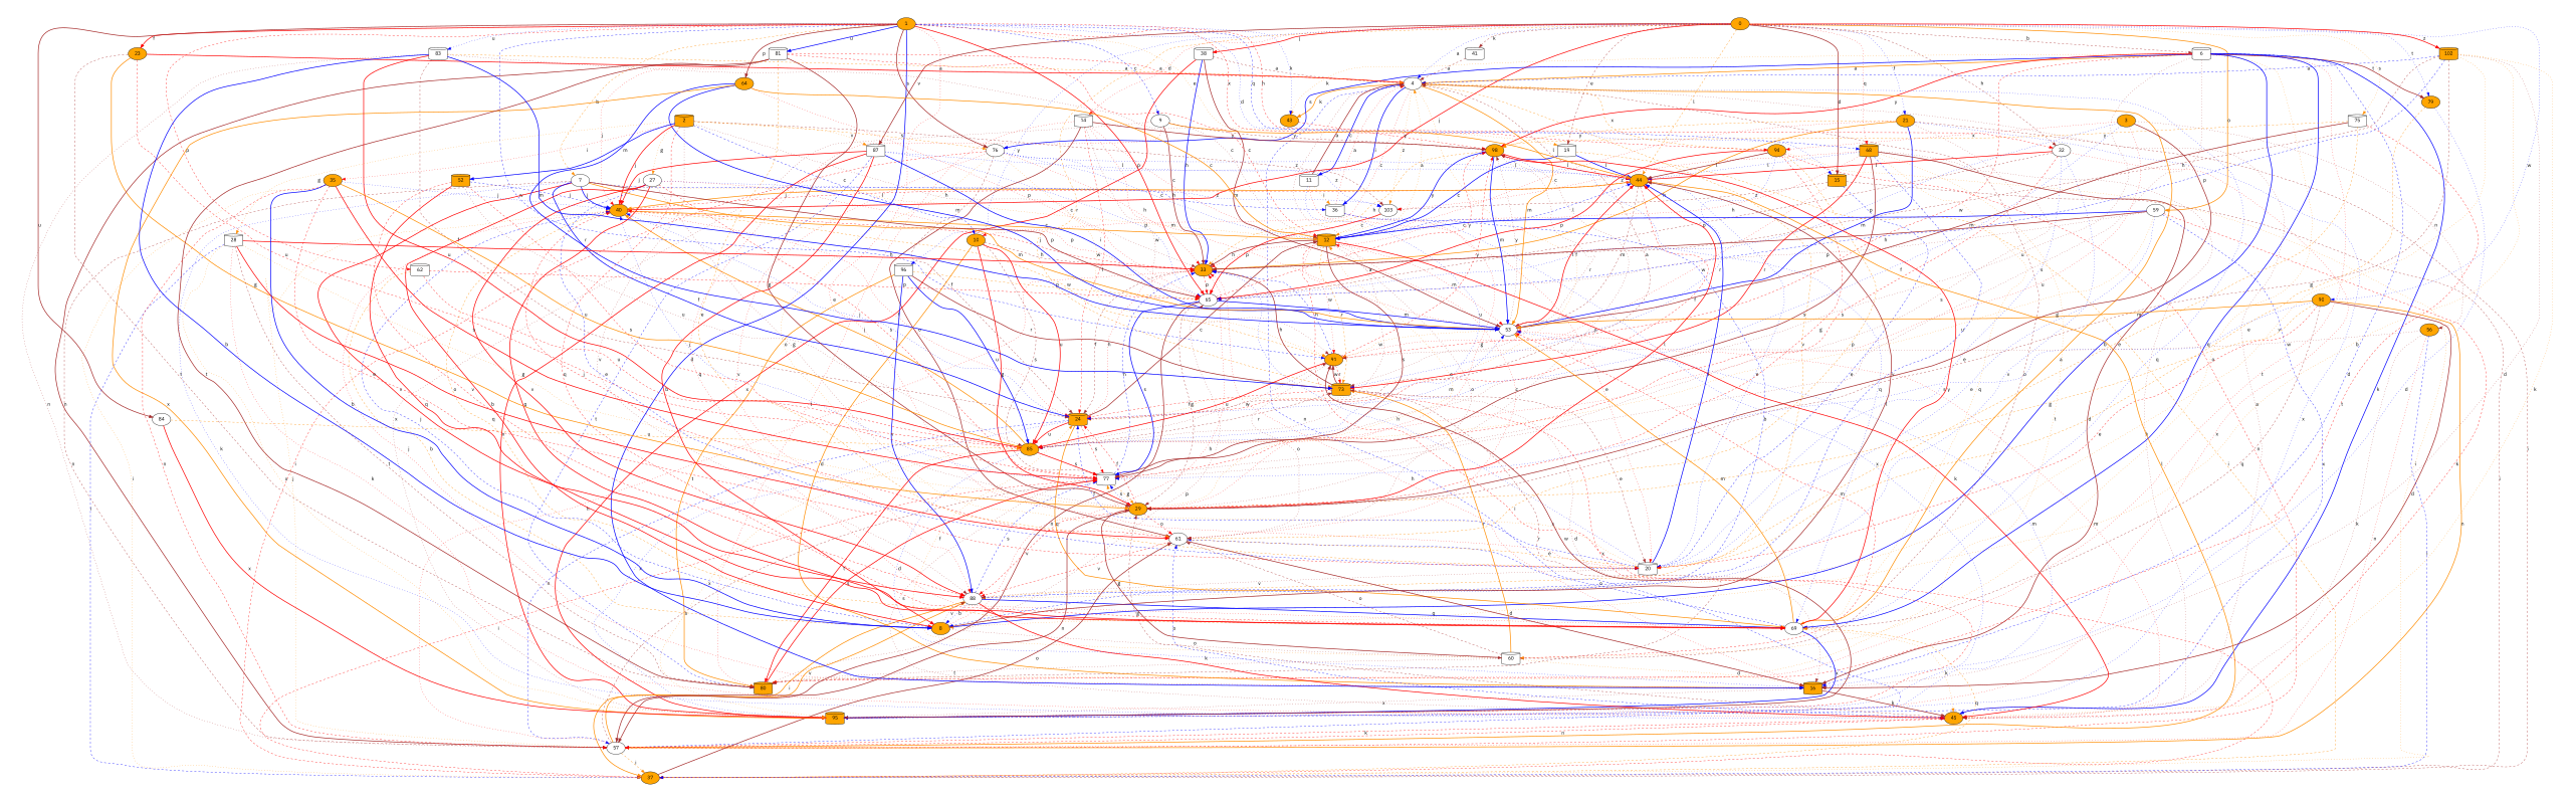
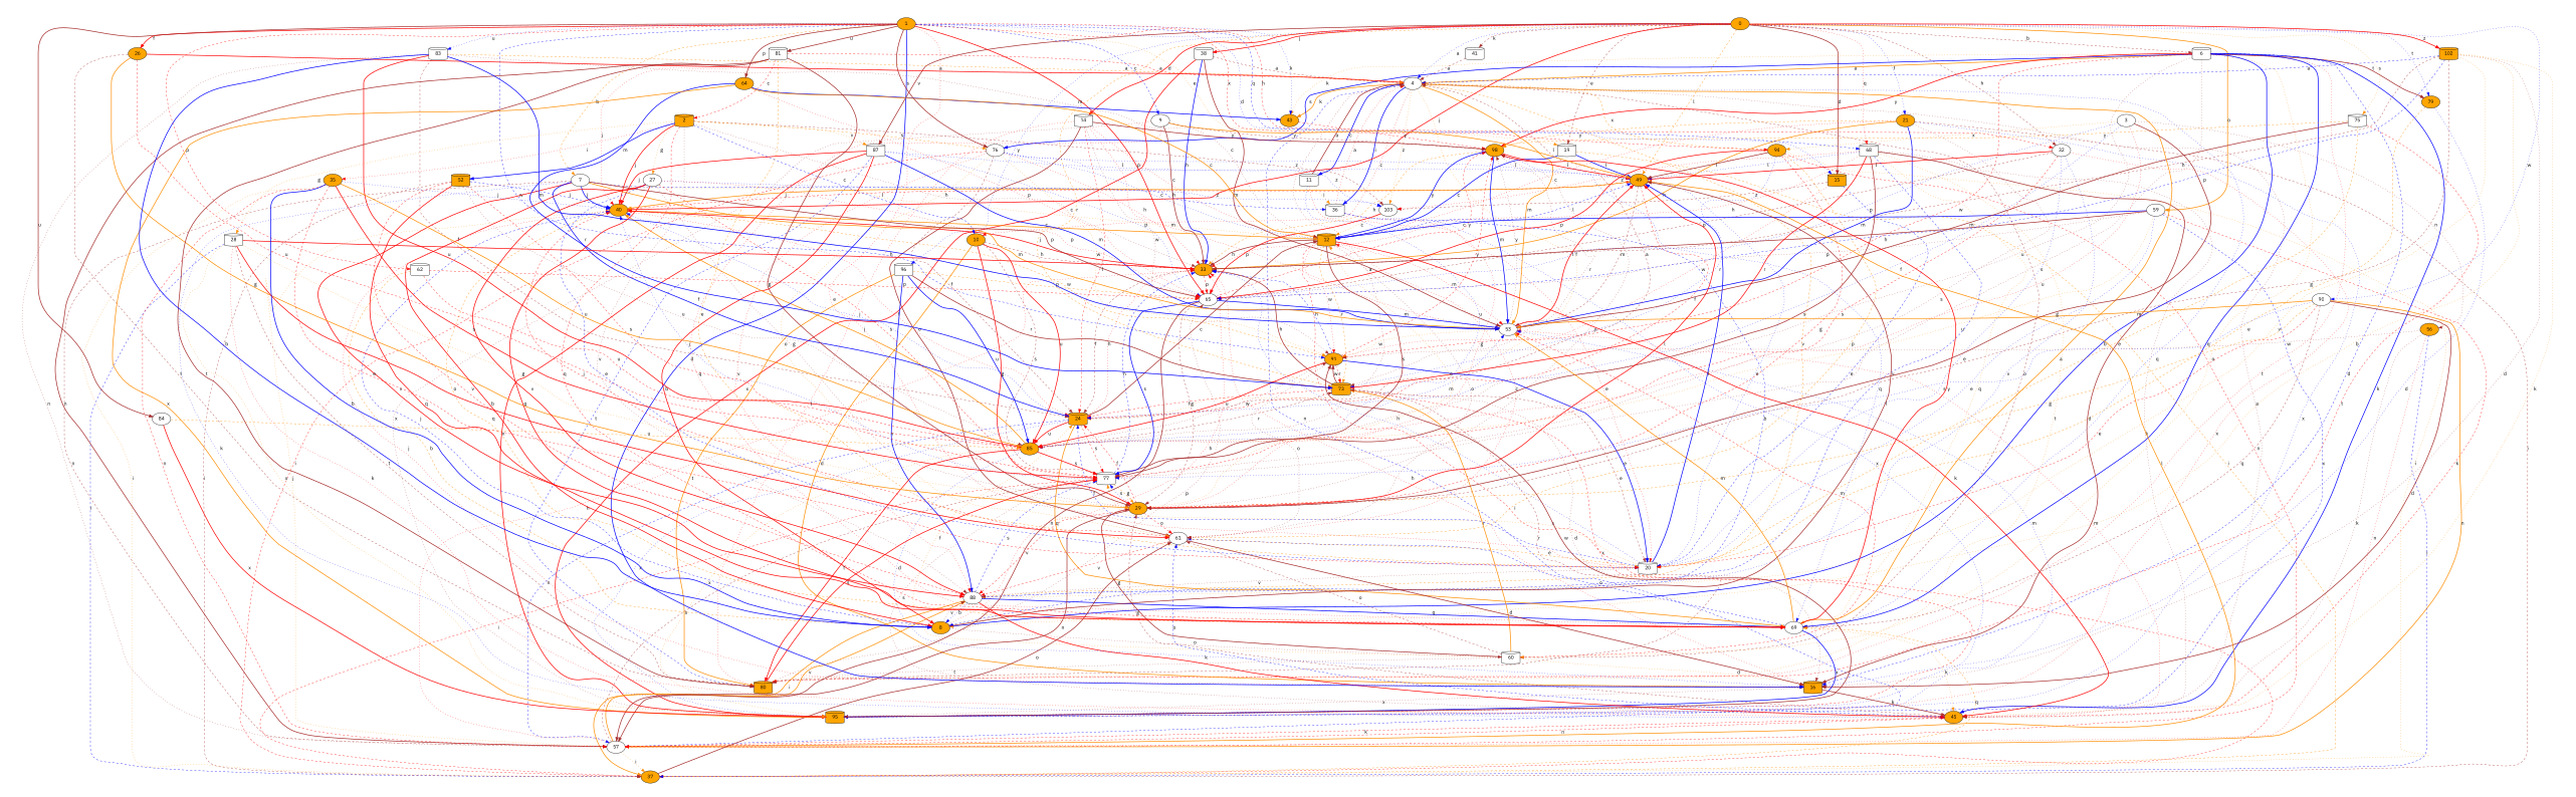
  strict digraph {
    fontname="IBM Plex Sans"
    node [fillcolor=white fontname="IBM Plex Sans" shape=ellipse style=filled]
    edge [color=red fontname="IBM Plex Sans" style=dotted]
    4
    0 [fillcolor=orange]
    6 [shape=cylinder]
    14 [shape=cylinder]
    15 [fillcolor=orange shape=cylinder]
    19 [shape=cylinder]
    21 [fillcolor=orange]
    32
    38 [shape=cylinder]
    40 [fillcolor=orange]
    41 [shape=cylinder]
-   49 [fillcolor=orange label=44]
+   49 [fillcolor=orange]
    59
-   68 [fillcolor=orange shape=cylinder]
+   68 [shape=cylinder]
    73 [fillcolor=orange shape=cylinder]
    75 [shape=cylinder]
    79 [fillcolor=orange]
    87 [shape=cylinder]
-   90 [fillcolor=orange]
+   90
    96 [shape=cylinder]
    102 [fillcolor=orange shape=cylinder]
    43 [fillcolor=orange]
    94 [fillcolor=orange]
    10 [fillcolor=orange]
    69
    88
    103
    24 [fillcolor=orange shape=cylinder]
    11 [shape=cylinder]
    36 [shape=cylinder]
    53
    57
    60 [shape=cylinder]
    16 [fillcolor=orange shape=cylinder]
    76
    91 [fillcolor=orange]
    85 [fillcolor=orange]
    8 [fillcolor=orange]
    45 [fillcolor=orange]
    77 [shape=cylinder]
    80 [fillcolor=orange shape=cylinder]
    98 [fillcolor=orange]
    12 [fillcolor=orange shape=cylinder]
    61
    20 [shape=cylinder]
    37 [fillcolor=orange]
    33 [fillcolor=orange]
    95 [fillcolor=orange shape=cylinder]
    65
    29 [fillcolor=orange]
    1 [fillcolor=orange]
    7
    9
-   23 [fillcolor=orange]
+   23 [fillcolor=orange label=26]
    62 [shape=cylinder]
    64 [fillcolor=orange]
    81 [shape=cylinder]
    83 [shape=cylinder]
    84
    2 [fillcolor=orange shape=cylinder]
    27
    28 [shape=cylinder]
    35 [fillcolor=orange]
    52 [fillcolor=orange shape=cylinder]
-   3 [fillcolor=orange]
+   3
    56 [fillcolor=orange]
    4 -> 43 [color=darkorange label=k style=bold]
    4 -> 94 [color=darkorange label=x style=dashed]
    4 -> 10 [label=c]
    4 -> 69 [color=blue label=q]
    4 -> 88 [color=darkorange label=v style=dashed]
    4 -> 103 [color=darkorange label=z]
    4 -> 24 [color=darkorange label=f]
    4 -> 11 [color=blue label=c style=bold]
    4 -> 36 [color=blue label=i style=bold]
    4 -> 53 [color=darkorange label=m style=bold]
    4 -> 57 [color=blue label=n style=dashed]
    4 -> 60 [color=brown label=o style=dashed]
    0 -> 4 [color=blue label=a]
    0 -> 6 [color=brown label=b style=dashed]
-   0 -> 14 [label=d]
+   0 -> 14 [label=d style=bold]
    0 -> 15 [color=brown label=d style=bold]
    0 -> 19 [color=brown label=e style=dashed]
    0 -> 21 [color=blue label=f]
    0 -> 32 [color=brown label=h style=dashed]
    0 -> 38 [label=j style=bold]
    0 -> 40 [label=j style=bold]
    0 -> 41 [color=brown label=k style=dashed]
    0 -> 49 [color=darkorange label=l style=dashed]
    0 -> 59 [color=darkorange label=o style=bold]
    0 -> 68 [label=q]
    0 -> 73 [color=darkorange label=r style=dashed]
    0 -> 75 [color=darkorange label=s]
    0 -> 79 [color=blue label=t]
    0 -> 87 [color=brown label=v style=bold]
    0 -> 90 [color=blue label=w]
    0 -> 96 [color=blue label=y]
    0 -> 102 [label=z style=bold]
    6 -> 4 [color=darkorange label=a style=bold]
    6 -> 79 [color=brown label=t style=bold]
    6 -> 43 [color=darkorange label=k]
    6 -> 69 [color=blue label=q style=bold]
    6 -> 60 [color=darkorange label=o]
    6 -> 16 [color=blue label=d style=dashed]
    6 -> 76 [color=blue label=s style=bold]
    6 -> 91 [label=w style=dashed]
    6 -> 85 [color=brown label=u]
    6 -> 8 [color=blue label=b style=bold]
    6 -> 45 [color=blue label=k style=bold]
    6 -> 77 [color=brown label=s]
    6 -> 80 [label=t]
    6 -> 98 [label=y style=bold]
    14 -> 24 [label=f style=dashed]
    14 -> 53 [label=m]
    14 -> 91 [color=brown label=w]
    14 -> 80 [label=t]
    14 -> 98 [color=brown label=y style=bold]
    14 -> 12 [label=c]
    14 -> 61 [color=brown label=o style=bold]
    15 -> 103 [color=brown label=z style=dashed]
    15 -> 91 [label=w]
    15 -> 20 [color=blue label=e style=dashed]
    19 -> 49 [color=blue label=l style=bold]
    19 -> 12 [color=blue label=c style=bold]
    19 -> 37 [color=darkorange label=i style=dashed]
    21 -> 53 [color=blue label=m style=bold]
    21 -> 77 [color=brown label=s]
    21 -> 98 [color=darkorange label=y style=dashed]
    21 -> 12 [label=c]
    21 -> 37 [color=brown label=i style=dashed]
    21 -> 33 [color=darkorange label=h style=bold]
    21 -> 95 [color=blue label=x]
    32 -> 49 [label=l style=bold]
    32 -> 88 [color=blue label=v]
    32 -> 77 [label=s style=dashed]
    32 -> 20 [color=blue label=e]
    32 -> 95 [label=x]
    32 -> 65 [color=brown label=p style=dashed]
    38 -> 4 [color=brown label=a style=dashed]
    38 -> 53 [color=brown label=m style=bold]
    38 -> 33 [color=blue label=h style=bold]
    38 -> 95 [label=x style=bold]
    40 -> 49 [label=l style=dashed]
    40 -> 69 [color=darkorange label=q style=dashed]
    40 -> 24 [label=f]
    40 -> 91 [color=darkorange label=w style=dashed]
    40 -> 12 [color=darkorange label=c style=bold]
    41 -> 4 [color=brown label=a style=dashed]
    49 -> 40 [color=darkorange label=j style=bold]
    49 -> 24 [label=f style=dashed]
    49 -> 53 [color=brown label=m style=dashed]
    49 -> 20 [color=blue label=e]
    59 -> 85 [color=darkorange label=u]
    59 -> 45 [label=k style=dashed]
    59 -> 12 [color=blue label=c style=bold]
    59 -> 20 [color=blue label=e]
    59 -> 33 [color=brown label=h style=bold]
    59 -> 95 [color=blue label=x style=dashed]
    59 -> 65 [color=brown label=p]
    68 -> 49 [color=blue label=l]
    68 -> 73 [label=r style=bold]
    68 -> 69 [color=darkorange label=q]
    68 -> 88 [color=blue label=v style=dashed]
    68 -> 103 [label=z]
    68 -> 16 [color=brown label=d style=bold]
    68 -> 45 [color=brown label=k]
    68 -> 77 [color=brown label=s style=bold]
    68 -> 80 [color=darkorange label=t]
    68 -> 33 [label=h]
    73 -> 24 [label=f style=dashed]
    73 -> 16 [color=brown label=d]
    73 -> 91 [color=brown label=w style=bold]
    73 -> 20 [color=brown label=e style=dashed]
    73 -> 33 [color=brown label=h style=bold]
    73 -> 95 [label=x style=dashed]
    75 -> 53 [color=brown label=m style=bold]
    75 -> 80 [label=t style=dashed]
    75 -> 98 [color=darkorange label=y style=dashed]
    75 -> 20 [color=darkorange label=e style=dashed]
    79 -> 16 [color=blue label=d]
    79 -> 20 [color=darkorange label=e style=dashed]
    87 -> 40 [label=j style=bold]
    87 -> 49 [color=blue label=l]
-   87 -> 53 [color=blue label=i style=bold]
+   87 -> 53 [color=blue label=m style=bold]
    87 -> 8 [label=b style=bold]
    87 -> 80 [color=blue label=t style=dashed]
    87 -> 95 [label=x style=bold]
    87 -> 65 [color=blue label=p]
    90 -> 69 [color=brown label=q style=dashed]
    90 -> 53 [color=darkorange label=m style=bold]
    90 -> 57 [color=darkorange label=n style=bold]
    90 -> 16 [color=brown label=d style=bold]
    90 -> 77 [color=blue label=s]
    90 -> 20 [label=e style=dashed]
    90 -> 29 [color=darkorange label=g style=dashed]
    96 -> 73 [color=brown label=r style=bold]
    96 -> 88 [color=blue label=v style=bold]
    96 -> 85 [color=blue label=u style=bold]
    96 -> 80 [color=darkorange label=t style=bold]
    96 -> 65 [color=darkorange label=p style=dashed]
    102 -> 4 [color=blue label=a style=dashed]
    102 -> 88 [color=darkorange label=v]
    102 -> 16 [color=brown label=d]
    102 -> 8 [color=darkorange label=b]
    102 -> 45 [color=darkorange label=k]
    102 -> 33 [color=brown label=h style=dashed]
    102 -> 65 [color=blue label=p style=dashed]
    102 -> 29 [color=brown label=g style=dashed]
    43 -> 98 [label=y style=dashed]
    94 -> 49 [color=brown label=l style=bold]
    94 -> 73 [color=blue label=r]
    94 -> 57 [label=n style=dashed]
    94 -> 61 [color=darkorange label=p style=dashed]
    94 -> 37 [color=darkorange label=i]
    94 -> 65 [label=p style=bold]
    94 -> 29 [label=g style=dashed]
    10 -> 16 [color=darkorange label=d style=bold]
    10 -> 85 [label=u style=bold]
    10 -> 77 [color=brown label=s style=dashed]
    10 -> 33 [color=brown label=h style=dashed]
    10 -> 29 [label=g style=bold]
    69 -> 4 [color=darkorange label=a style=bold]
    69 -> 53 [color=darkorange label=m style=bold]
    69 -> 45 [color=darkorange label=k]
    69 -> 98 [label=y style=bold]
    69 -> 61 [color=blue label=o style=dashed]
    69 -> 95 [color=blue label=x style=bold]
    88 -> 69 [color=blue label=q style=bold]
    88 -> 8 [color=blue label=b]
    88 -> 45 [label=k style=bold]
    88 -> 77 [color=blue label=s style=dashed]
    88 -> 37 [color=darkorange label=i style=bold]
    103 -> 12 [color=darkorange label=c]
    103 -> 65 [label=p style=bold]
    24 -> 4 [color=brown label=a style=dashed]
    24 -> 40 [color=blue label=j]
    24 -> 69 [color=darkorange label=q style=bold]
    24 -> 57 [color=blue label=n style=dashed]
    24 -> 85 [label=u style=bold]
    24 -> 77 [label=s style=dashed]
    24 -> 12 [color=brown label=c style=bold]
    24 -> 33 [label=h]
    24 -> 95 [color=blue label=x]
    11 -> 4 [color=brown label=a style=bold]
    11 -> 36 [color=darkorange label=i]
    11 -> 85 [color=blue label=u]
    11 -> 29 [label=g]
    36 -> 4 [label=a]
    36 -> 8 [color=blue label=b style=dashed]
    36 -> 20 [label=e]
    36 -> 95 [color=blue label=x]
    53 -> 49 [label=l style=bold]
    53 -> 91 [color=darkorange label=w]
    53 -> 98 [color=brown label=y]
    57 -> 40 [color=darkorange label=j]
    57 -> 49 [color=darkorange label=l style=bold]
    57 -> 88 [color=darkorange label=v style=bold]
    57 -> 45 [label=k style=dashed]
    57 -> 77 [color=brown label=s style=dashed]
-   57 -> 37 [color=darkorange label=i style=dashed]
+   57 -> 37 [color=darkorange label=i]
    57 -> 33 [label=h]
    60 -> 73 [color=darkorange label=r style=bold]
    60 -> 24 [color=darkorange label=f]
    60 -> 53 [label=m style=dashed]
    60 -> 16 [color=darkorange label=d]
    60 -> 80 [color=brown label=t]
    60 -> 61 [color=brown label=o style=dashed]
    60 -> 29 [color=brown label=g style=bold]
    16 -> 40 [label=j]
    16 -> 45 [color=brown label=k style=bold]
    16 -> 33 [label=h]
    16 -> 95 [color=brown label=x]
    76 -> 49 [color=blue label=l]
    76 -> 88 [label=v]
    76 -> 103 [color=blue label=z]
    76 -> 24 [color=brown label=f style=dashed]
    76 -> 91 [color=darkorange label=w]
    76 -> 12 [color=blue label=c]
    76 -> 61 [color=darkorange label=o]
    76 -> 37 [label=i style=dashed]
    76 -> 33 [label=h]
    91 -> 73 [label=r style=dashed]
    91 -> 85 [label=u style=bold]
    91 -> 98 [label=y style=dashed]
    91 -> 61 [color=brown label=o]
+   91 -> 20 [color=blue label=e style=bold]
    91 -> 33 [color=blue label=h style=dashed]
    85 -> 4 [color=brown label=a]
    85 -> 40 [color=darkorange label=j style=bold]
    85 -> 73 [color=brown label=r style=dashed]
    85 -> 53 [color=blue label=m]
    85 -> 16 [color=blue label=d]
    85 -> 91 [color=brown label=w]
    85 -> 77 [label=s style=bold]
    85 -> 80 [label=t style=bold]
    85 -> 95 [color=darkorange label=x]
    8 -> 40 [color=blue label=j style=dashed]
    8 -> 49 [color=brown label=l style=bold]
    8 -> 88 [color=brown label=v]
    8 -> 60 [color=brown label=o]
    8 -> 33 [label=h]
    45 -> 4 [color=brown label=a]
    45 -> 53 [label=m]
    45 -> 57 [label=n style=dashed]
    45 -> 77 [color=brown label=s]
    45 -> 61 [color=blue label=o style=dashed]
    45 -> 29 [color=brown label=g style=dashed]
    77 -> 40 [color=blue label=j]
    77 -> 37 [label=i style=dashed]
    77 -> 33 [color=blue label=h style=dashed]
    77 -> 29 [color=darkorange label=g style=dashed]
    80 -> 73 [color=brown label=r style=dashed]
    80 -> 77 [label=s style=bold]
    80 -> 65 [color=brown label=p]
    98 -> 49 [label=l style=bold]
    98 -> 73 [color=brown label=r]
    98 -> 69 [color=blue label=q]
    98 -> 53 [color=blue label=m style=bold]
    98 -> 33 [color=darkorange label=h style=dashed]
-   12 -> 4 [color=darkorange label=a]
    12 -> 49 [color=blue label=l style=dashed]
    12 -> 73 [color=darkorange label=r style=dashed]
    12 -> 53 [label=m]
    12 -> 91 [label=w]
    12 -> 45 [label=k style=bold]
    12 -> 77 [color=brown label=s style=bold]
    12 -> 98 [color=blue label=y style=bold]
    12 -> 61 [color=brown label=o]
    12 -> 37 [label=i style=dashed]
    12 -> 33 [color=brown label=h style=bold]
    61 -> 40 [label=j style=dashed]
    61 -> 88 [label=v style=dashed]
    61 -> 16 [color=brown label=d style=bold]
    61 -> 12 [label=c]
    61 -> 20 [color=darkorange label=e style=dashed]
    20 -> 49 [color=blue label=l style=bold]
    20 -> 88 [color=brown label=v]
    20 -> 24 [color=blue label=f style=dashed]
    20 -> 77 [color=darkorange label=s]
    20 -> 33 [color=blue label=h]
    37 -> 69 [color=darkorange label=q style=dashed]
    37 -> 61 [color=brown label=o style=bold]
-   33 -> 40 [label=j style=dashed]
+   33 -> 40 [label=j style=bold]
    33 -> 24 [color=brown label=f style=dashed]
    33 -> 65 [label=p style=dashed]
    95 -> 53 [color=blue label=m]
    95 -> 91 [color=brown label=w style=bold]
    65 -> 53 [color=blue label=m style=bold]
    65 -> 57 [color=brown label=n style=bold]
    65 -> 77 [color=blue label=s style=bold]
    65 -> 98 [label=y style=dashed]
    65 -> 29 [color=brown label=g style=dashed]
    29 -> 49 [label=l style=bold]
    29 -> 88 [label=v style=dashed]
    29 -> 24 [label=f style=dashed]
    29 -> 57 [color=brown label=n style=bold]
    29 -> 77 [color=blue label=s]
    29 -> 98 [color=brown label=y]
    29 -> 12 [color=darkorange label=c]
    29 -> 61 [label=o style=dashed]
    1 -> 15 [color=blue label=d]
    1 -> 19 [color=darkorange label=e]
    1 -> 32 [label=h style=dashed]
    1 -> 68 [color=blue label=q style=dashed]
    1 -> 43 [color=blue label=k]
    1 -> 94 [label=x style=dashed]
    1 -> 16 [color=blue label=d style=bold]
    1 -> 76 [color=brown label=s style=bold]
    1 -> 91 [color=blue label=w style=dashed]
    1 -> 20 [label=e]
    1 -> 65 [label=p style=bold]
    1 -> 7 [color=darkorange label=b style=dashed]
    1 -> 9 [color=blue label=c style=dashed]
    1 -> 23 [label=f style=bold]
    1 -> 62 [label=p style=dashed]
    1 -> 64 [color=brown label=p style=bold]
-   1 -> 81 [color=blue label=u style=bold]
+   1 -> 81 [color=brown label=u style=bold]
    1 -> 83 [color=blue label=u]
    1 -> 84 [color=brown label=u style=bold]
    7 -> 40 [color=blue label=j style=bold]
    7 -> 88 [label=v style=bold]
    7 -> 24 [color=blue label=f style=bold]
    7 -> 36 [color=blue label=i style=dashed]
    7 -> 53 [color=darkorange label=m style=bold]
    7 -> 57 [color=brown label=n style=dashed]
    7 -> 45 [color=blue label=k]
    7 -> 12 [color=darkorange label=c]
    7 -> 65 [color=brown label=p style=bold]
    9 -> 49 [color=darkorange label=l style=bold]
    9 -> 69 [label=q]
    9 -> 98 [color=brown label=y style=dashed]
    9 -> 33 [color=brown label=h style=bold]
    9 -> 95 [color=brown label=x]
    23 -> 4 [label=a style=bold]
    23 -> 85 [label=u style=dashed]
    23 -> 80 [color=brown label=t style=dashed]
    23 -> 29 [color=darkorange label=g style=bold]
    62 -> 85 [label=u style=dashed]
    62 -> 8 [color=darkorange label=b style=dashed]
    62 -> 65 [label=p style=dashed]
    64 -> 73 [color=blue label=r style=bold]
-   64 -> 53 [color=blue label=m style=bold]
+   64 -> 43 [color=blue label=m style=bold]
    64 -> 12 [color=darkorange label=c style=bold]
    64 -> 95 [color=darkorange label=x style=bold]
    64 -> 65 [label=p]
    81 -> 4 [label=a style=dashed]
    81 -> 40 [label=j]
    81 -> 57 [color=brown label=n style=bold]
    81 -> 80 [color=brown label=t style=bold]
-   81 -> 12 [label=c style=dashed]
+   81 -> 2 [label=c style=dashed]
    81 -> 20 [color=darkorange label=e style=dashed]
    81 -> 29 [color=brown label=g style=bold]
    83 -> 4 [color=darkorange label=a style=dashed]
    83 -> 24 [color=brown label=f style=dashed]
    83 -> 53 [color=blue label=m style=bold]
    83 -> 57 [color=brown label=n]
    83 -> 85 [label=u style=bold]
    83 -> 8 [color=blue label=b style=bold]
    83 -> 12 [color=brown label=c]
    84 -> 85 [color=darkorange label=u style=dashed]
    84 -> 95 [label=x style=bold]
    2 -> 40 [label=j style=bold]
    2 -> 87 [color=darkorange label=v]
    2 -> 10 [color=blue label=c style=dashed]
    2 -> 69 [label=q style=dashed]
    2 -> 88 [color=brown label=v]
    2 -> 103 [color=brown label=z style=dashed]
    2 -> 76 [color=darkorange label=s style=dashed]
    2 -> 33 [color=brown label=h]
    2 -> 27 [color=darkorange label=g]
    2 -> 28 [color=darkorange label=g]
    2 -> 35 [label=i]
    2 -> 52 [color=blue label=m style=bold]
    27 -> 69 [label=q style=bold]
    27 -> 88 [label=v style=bold]
    27 -> 103 [color=blue label=z]
    27 -> 8 [label=b style=bold]
    27 -> 77 [label=s style=dashed]
    27 -> 20 [color=blue label=e style=dashed]
    27 -> 65 [label=p]
    27 -> 29 [color=brown label=g]
    28 -> 45 [label=k]
    28 -> 80 [color=brown label=t style=dashed]
    28 -> 61 [label=o style=bold]
    28 -> 37 [color=blue label=i style=dashed]
    28 -> 33 [label=h style=bold]
    28 -> 95 [color=darkorange label=x]
    28 -> 29 [color=darkorange label=g]
    35 -> 40 [color=blue label=j]
    35 -> 57 [label=n style=dashed]
    35 -> 85 [color=darkorange label=u style=bold]
    35 -> 8 [color=blue label=b style=bold]
    35 -> 77 [label=s style=bold]
    35 -> 20 [label=e style=dashed]
    35 -> 37 [color=darkorange label=i]
    52 -> 40 [color=blue label=j style=dashed]
    52 -> 69 [label=q style=bold]
    52 -> 88 [label=v style=dashed]
    52 -> 85 [color=brown label=u]
    52 -> 77 [label=s style=dashed]
-   15 -> 37 [color=brown label=i style=dashed]
-   3 -> 94 [label=x]
+   52 -> 37 [color=brown label=i style=dashed]
+   3 -> 94 [color=darkorange label=x]
    3 -> 24 [color=blue label=f]
    3 -> 85 [label=u]
    3 -> 65 [color=blue label=p]
    3 -> 29 [color=brown label=g style=bold]
    3 -> 56 [color=brown label=n]
    56 -> 57 [label=n]
    56 -> 91 [color=brown label=w]
    56 -> 45 [color=brown label=k]
    56 -> 37 [color=blue label=i style=dashed]
  }
